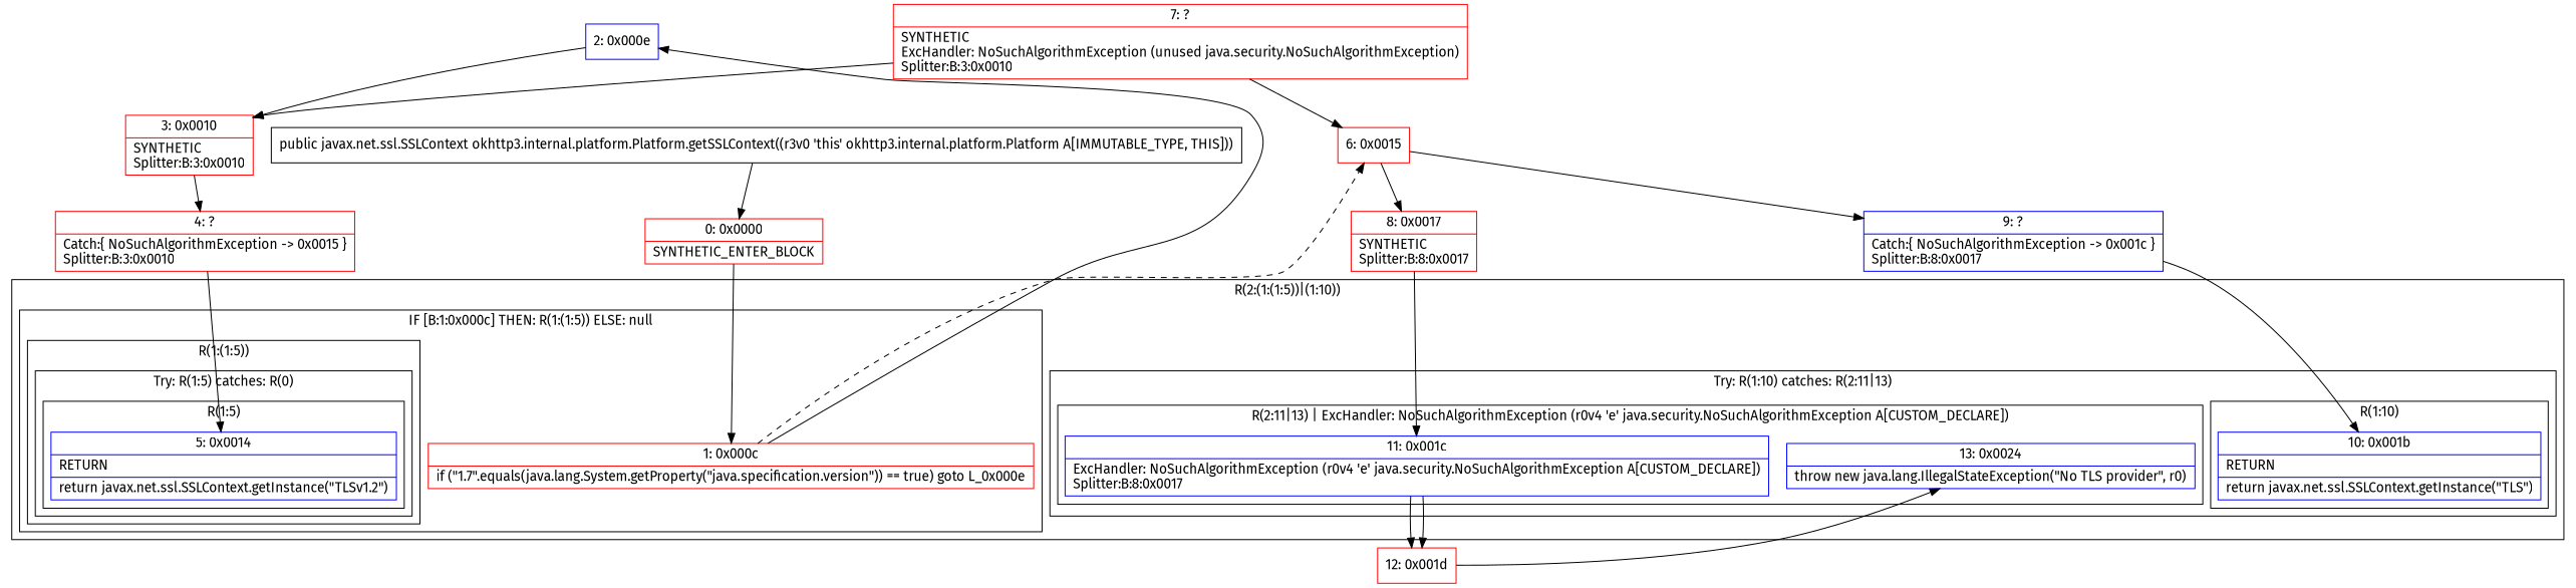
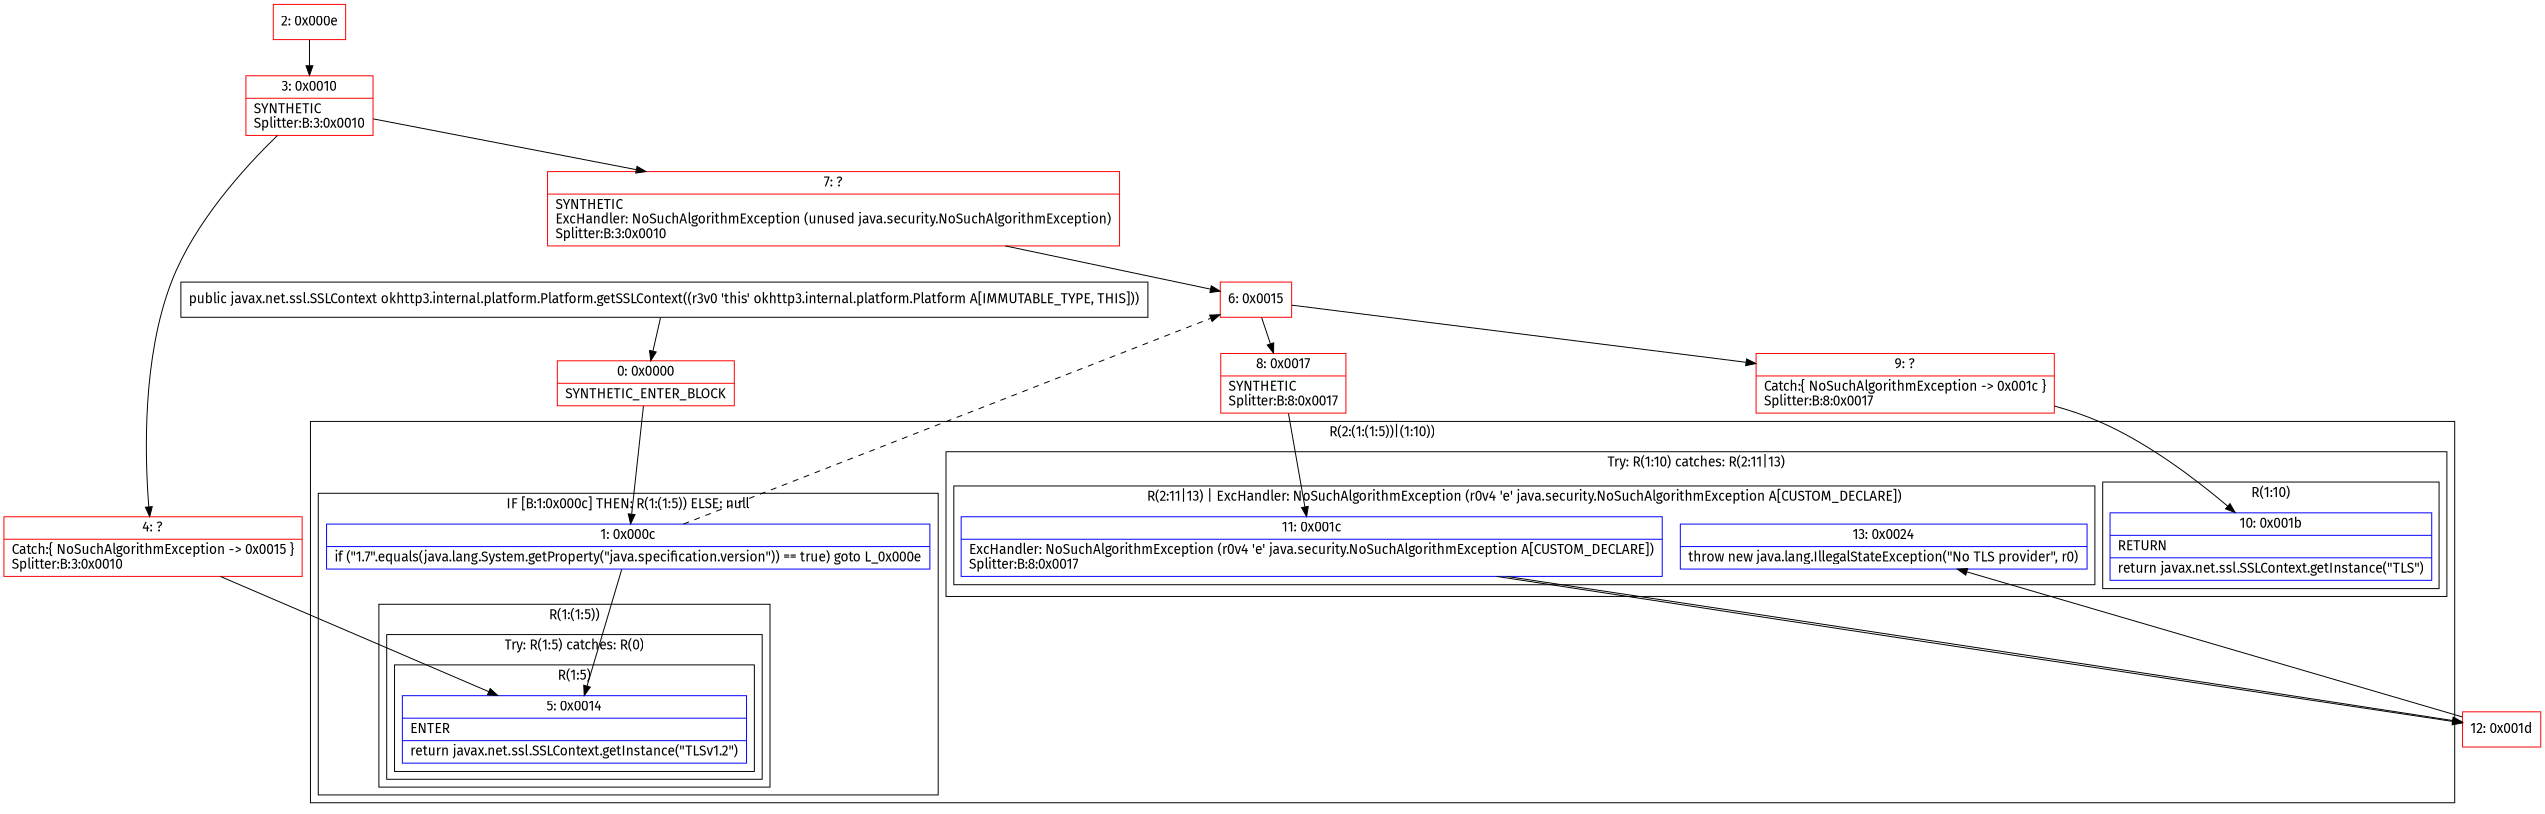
  digraph {
    fontname="Fira Sans"
    node [color=red fontname="Fira Sans" shape=record]
    edge [fontname="Fira Sans"]
-   n1 [color=blue label="{5\:\ 0x0014|RETURN\l|return javax.net.ssl.SSLContext.getInstance(\"TLSv1.2\")\l}"]
-   n2 [label="{1\:\ 0x000c|if (\"1.7\".equals(java.lang.System.getProperty(\"java.specification.version\")) == true) goto L_0x000e\l}"]
+   n1 [color=blue label="{5\:\ 0x0014|ENTER\l|return javax.net.ssl.SSLContext.getInstance(\"TLSv1.2\")\l}"]
+   n2 [color=blue label="{1\:\ 0x000c|if (\"1.7\".equals(java.lang.System.getProperty(\"java.specification.version\")) == true) goto L_0x000e\l}"]
    n3 [color=blue label="{10\:\ 0x001b|RETURN\l|return javax.net.ssl.SSLContext.getInstance(\"TLS\")\l}"]
    n4 [color=blue label="{11\:\ 0x001c|ExcHandler: NoSuchAlgorithmException (r0v4 'e' java.security.NoSuchAlgorithmException A[CUSTOM_DECLARE])\lSplitter:B:8:0x0017\l}"]
    n5 [color=blue label="{13\:\ 0x0024|throw new java.lang.IllegalStateException(\"No TLS provider\", r0)\l}"]
-   n6 [color=blue label="{2\:\ 0x000e}"]
+   n6 [label="{2\:\ 0x000e}"]
    n7 [label="{6\:\ 0x0015}"]
    n8 [label="{12\:\ 0x001d}"]
    n9 [label="{3\:\ 0x0010|SYNTHETIC\lSplitter:B:3:0x0010\l}"]
    n10 [label="{8\:\ 0x0017|SYNTHETIC\lSplitter:B:8:0x0017\l}"]
-   n11 [color=blue label="{9\:\ ?|Catch:\{ NoSuchAlgorithmException \-\> 0x001c \}\lSplitter:B:8:0x0017\l}"]
+   n11 [label="{9\:\ ?|Catch:\{ NoSuchAlgorithmException \-\> 0x001c \}\lSplitter:B:8:0x0017\l}"]
    n12 [label="{0\:\ 0x0000|SYNTHETIC_ENTER_BLOCK\l}"]
    n13 [label="{4\:\ ?|Catch:\{ NoSuchAlgorithmException \-\> 0x0015 \}\lSplitter:B:3:0x0010\l}"]
    n14 [label="{7\:\ ?|SYNTHETIC\lExcHandler: NoSuchAlgorithmException (unused java.security.NoSuchAlgorithmException)\lSplitter:B:3:0x0010\l}"]
    n15 [label="{public javax.net.ssl.SSLContext okhttp3.internal.platform.Platform.getSSLContext((r3v0 'this' okhttp3.internal.platform.Platform A[IMMUTABLE_TYPE, THIS])) }" color=""]
    subgraph cluster_1 {
      label="R(2:(1:(1:5))|(1:10))"
      subgraph cluster_2 {
        label="IF [B:1:0x000c] THEN: R(1:(1:5)) ELSE: null"
        n2
        subgraph cluster_3 {
          label="R(1:(1:5))"
          subgraph cluster_4 {
            label="Try: R(1:5) catches: R(0)"
            subgraph cluster_5 {
              label="R(1:5)"
              n1
            }
            subgraph cluster_6 {
              label="R(0) | ExcHandler: NoSuchAlgorithmException (unused java.security.NoSuchAlgorithmException)\l"
            }
          }
        }
      }
      subgraph cluster_7 {
        label="Try: R(1:10) catches: R(2:11|13)"
        subgraph cluster_8 {
          label="R(1:10)"
          n3
        }
        subgraph cluster_9 {
          label="R(2:11|13) | ExcHandler: NoSuchAlgorithmException (r0v4 'e' java.security.NoSuchAlgorithmException A[CUSTOM_DECLARE])\l"
          n4
          n5
        }
      }
    }
    subgraph cluster_10 {
      label="R(0) | ExcHandler: NoSuchAlgorithmException (unused java.security.NoSuchAlgorithmException)\l"
    }
    subgraph cluster_11 {
      label="R(2:11|13) | ExcHandler: NoSuchAlgorithmException (r0v4 'e' java.security.NoSuchAlgorithmException A[CUSTOM_DECLARE])\l"
    }
-   n2 -> n6
+   n2 -> n1
    n2 -> n7 [style=dashed]
    n4 -> n8
    n4 -> n8
    n6 -> n9
    n7 -> n10
    n7 -> n11
    n8 -> n5
    n9 -> n13
-   n14 -> n9
+   n9 -> n14
    n10 -> n4
    n11 -> n3
    n12 -> n2
    n13 -> n1
    n14 -> n7
    n15 -> n12
  }
